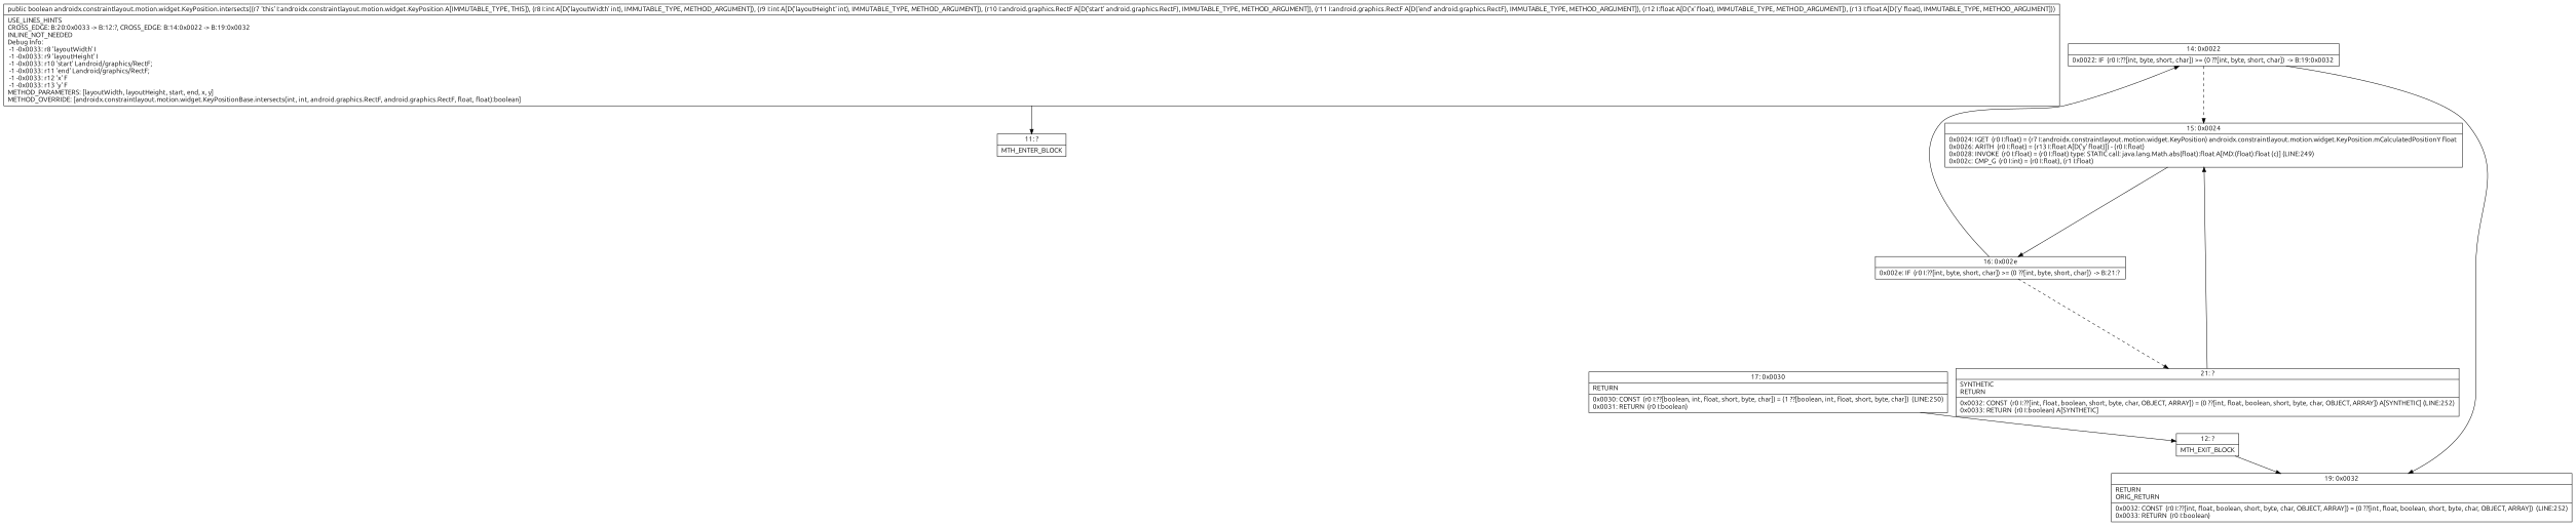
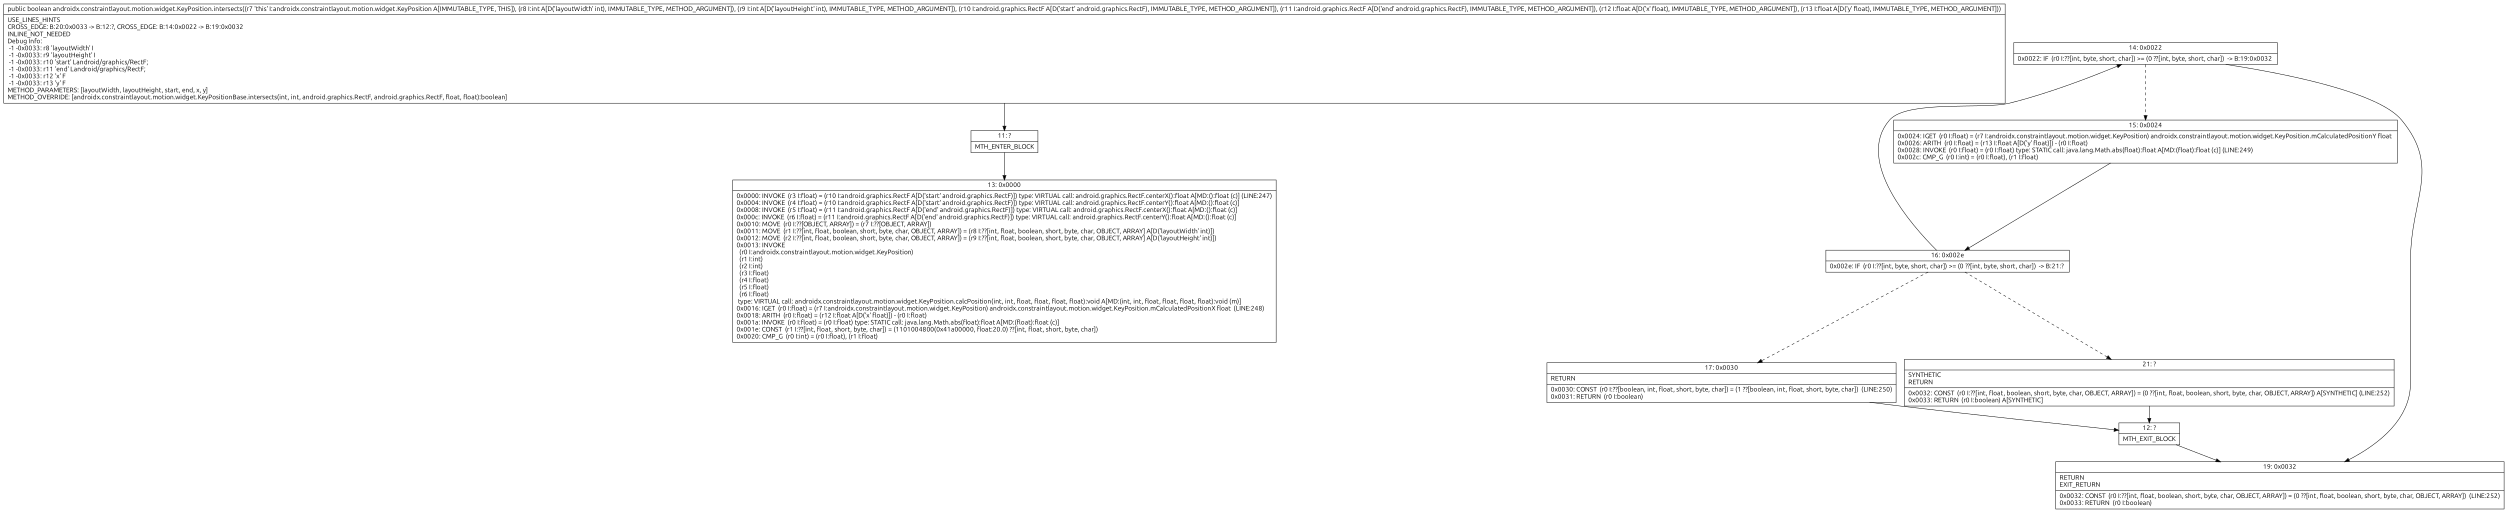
  digraph {
    fontname=Ubuntu
    node [fontname=Ubuntu shape=record]
    edge [fontname=Ubuntu]
    n1 [label="{11\:\ ?|MTH_ENTER_BLOCK\l}"]
+   n2 [label="{13\:\ 0x0000|0x0000: INVOKE  (r3 I:float) = (r10 I:android.graphics.RectF A[D('start' android.graphics.RectF)]) type: VIRTUAL call: android.graphics.RectF.centerX():float A[MD:():float (c)] (LINE:247)\l0x0004: INVOKE  (r4 I:float) = (r10 I:android.graphics.RectF A[D('start' android.graphics.RectF)]) type: VIRTUAL call: android.graphics.RectF.centerY():float A[MD:():float (c)]\l0x0008: INVOKE  (r5 I:float) = (r11 I:android.graphics.RectF A[D('end' android.graphics.RectF)]) type: VIRTUAL call: android.graphics.RectF.centerX():float A[MD:():float (c)]\l0x000c: INVOKE  (r6 I:float) = (r11 I:android.graphics.RectF A[D('end' android.graphics.RectF)]) type: VIRTUAL call: android.graphics.RectF.centerY():float A[MD:():float (c)]\l0x0010: MOVE  (r0 I:??[OBJECT, ARRAY]) = (r7 I:??[OBJECT, ARRAY]) \l0x0011: MOVE  (r1 I:??[int, float, boolean, short, byte, char, OBJECT, ARRAY]) = (r8 I:??[int, float, boolean, short, byte, char, OBJECT, ARRAY] A[D('layoutWidth' int)]) \l0x0012: MOVE  (r2 I:??[int, float, boolean, short, byte, char, OBJECT, ARRAY]) = (r9 I:??[int, float, boolean, short, byte, char, OBJECT, ARRAY] A[D('layoutHeight' int)]) \l0x0013: INVOKE  \l  (r0 I:androidx.constraintlayout.motion.widget.KeyPosition)\l  (r1 I:int)\l  (r2 I:int)\l  (r3 I:float)\l  (r4 I:float)\l  (r5 I:float)\l  (r6 I:float)\l type: VIRTUAL call: androidx.constraintlayout.motion.widget.KeyPosition.calcPosition(int, int, float, float, float, float):void A[MD:(int, int, float, float, float, float):void (m)]\l0x0016: IGET  (r0 I:float) = (r7 I:androidx.constraintlayout.motion.widget.KeyPosition) androidx.constraintlayout.motion.widget.KeyPosition.mCalculatedPositionX float  (LINE:248)\l0x0018: ARITH  (r0 I:float) = (r12 I:float A[D('x' float)]) \- (r0 I:float) \l0x001a: INVOKE  (r0 I:float) = (r0 I:float) type: STATIC call: java.lang.Math.abs(float):float A[MD:(float):float (c)]\l0x001e: CONST  (r1 I:??[int, float, short, byte, char]) = (1101004800(0x41a00000, float:20.0) ??[int, float, short, byte, char]) \l0x0020: CMP_G  (r0 I:int) = (r0 I:float), (r1 I:float) \l}"]
    n3 [label="{14\:\ 0x0022|0x0022: IF  (r0 I:??[int, byte, short, char]) \>= (0 ??[int, byte, short, char])  \-\> B:19:0x0032 \l}"]
    n4 [label="{15\:\ 0x0024|0x0024: IGET  (r0 I:float) = (r7 I:androidx.constraintlayout.motion.widget.KeyPosition) androidx.constraintlayout.motion.widget.KeyPosition.mCalculatedPositionY float \l0x0026: ARITH  (r0 I:float) = (r13 I:float A[D('y' float)]) \- (r0 I:float) \l0x0028: INVOKE  (r0 I:float) = (r0 I:float) type: STATIC call: java.lang.Math.abs(float):float A[MD:(float):float (c)] (LINE:249)\l0x002c: CMP_G  (r0 I:int) = (r0 I:float), (r1 I:float) \l}"]
-   n5 [label="{19\:\ 0x0032|RETURN\lORIG_RETURN\l|0x0032: CONST  (r0 I:??[int, float, boolean, short, byte, char, OBJECT, ARRAY]) = (0 ??[int, float, boolean, short, byte, char, OBJECT, ARRAY])  (LINE:252)\l0x0033: RETURN  (r0 I:boolean) \l}"]
+   n5 [label="{19\:\ 0x0032|RETURN\lEXIT_RETURN\l|0x0032: CONST  (r0 I:??[int, float, boolean, short, byte, char, OBJECT, ARRAY]) = (0 ??[int, float, boolean, short, byte, char, OBJECT, ARRAY])  (LINE:252)\l0x0033: RETURN  (r0 I:boolean) \l}"]
    n6 [label="{16\:\ 0x002e|0x002e: IF  (r0 I:??[int, byte, short, char]) \>= (0 ??[int, byte, short, char])  \-\> B:21:? \l}"]
    n7 [label="{17\:\ 0x0030|RETURN\l|0x0030: CONST  (r0 I:??[boolean, int, float, short, byte, char]) = (1 ??[boolean, int, float, short, byte, char])  (LINE:250)\l0x0031: RETURN  (r0 I:boolean) \l}"]
    n8 [label="{21\:\ ?|SYNTHETIC\lRETURN\l|0x0032: CONST  (r0 I:??[int, float, boolean, short, byte, char, OBJECT, ARRAY]) = (0 ??[int, float, boolean, short, byte, char, OBJECT, ARRAY]) A[SYNTHETIC] (LINE:252)\l0x0033: RETURN  (r0 I:boolean) A[SYNTHETIC]\l}"]
    n9 [label="{12\:\ ?|MTH_EXIT_BLOCK\l}"]
    n10 [label="{public boolean androidx.constraintlayout.motion.widget.KeyPosition.intersects((r7 'this' I:androidx.constraintlayout.motion.widget.KeyPosition A[IMMUTABLE_TYPE, THIS]), (r8 I:int A[D('layoutWidth' int), IMMUTABLE_TYPE, METHOD_ARGUMENT]), (r9 I:int A[D('layoutHeight' int), IMMUTABLE_TYPE, METHOD_ARGUMENT]), (r10 I:android.graphics.RectF A[D('start' android.graphics.RectF), IMMUTABLE_TYPE, METHOD_ARGUMENT]), (r11 I:android.graphics.RectF A[D('end' android.graphics.RectF), IMMUTABLE_TYPE, METHOD_ARGUMENT]), (r12 I:float A[D('x' float), IMMUTABLE_TYPE, METHOD_ARGUMENT]), (r13 I:float A[D('y' float), IMMUTABLE_TYPE, METHOD_ARGUMENT]))  | USE_LINES_HINTS\lCROSS_EDGE: B:20:0x0033 \-\> B:12:?, CROSS_EDGE: B:14:0x0022 \-\> B:19:0x0032\lINLINE_NOT_NEEDED\lDebug Info:\l  \-1 \-0x0033: r8 'layoutWidth' I\l  \-1 \-0x0033: r9 'layoutHeight' I\l  \-1 \-0x0033: r10 'start' Landroid\/graphics\/RectF;\l  \-1 \-0x0033: r11 'end' Landroid\/graphics\/RectF;\l  \-1 \-0x0033: r12 'x' F\l  \-1 \-0x0033: r13 'y' F\lMETHOD_PARAMETERS: [layoutWidth, layoutHeight, start, end, x, y]\lMETHOD_OVERRIDE: [androidx.constraintlayout.motion.widget.KeyPositionBase.intersects(int, int, android.graphics.RectF, android.graphics.RectF, float, float):boolean]\l}"]
+   n1 -> n2
    n3 -> n4 [style=dashed]
    n3 -> n5
    n4 -> n6
    n6 -> n3
+   n6 -> n7 [style=dashed]
    n6 -> n8 [style=dashed]
    n7 -> n9
-   n8 -> n4
+   n8 -> n9
    n9 -> n5
    n10 -> n1
  }
